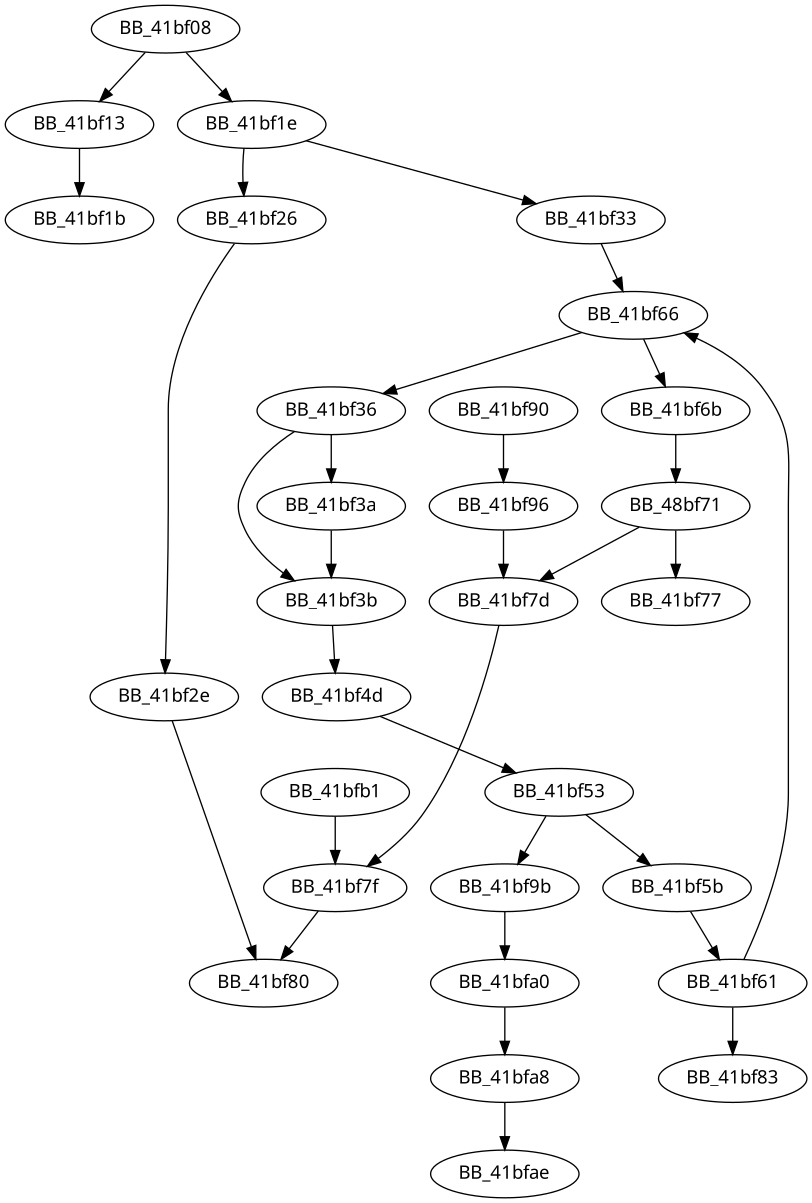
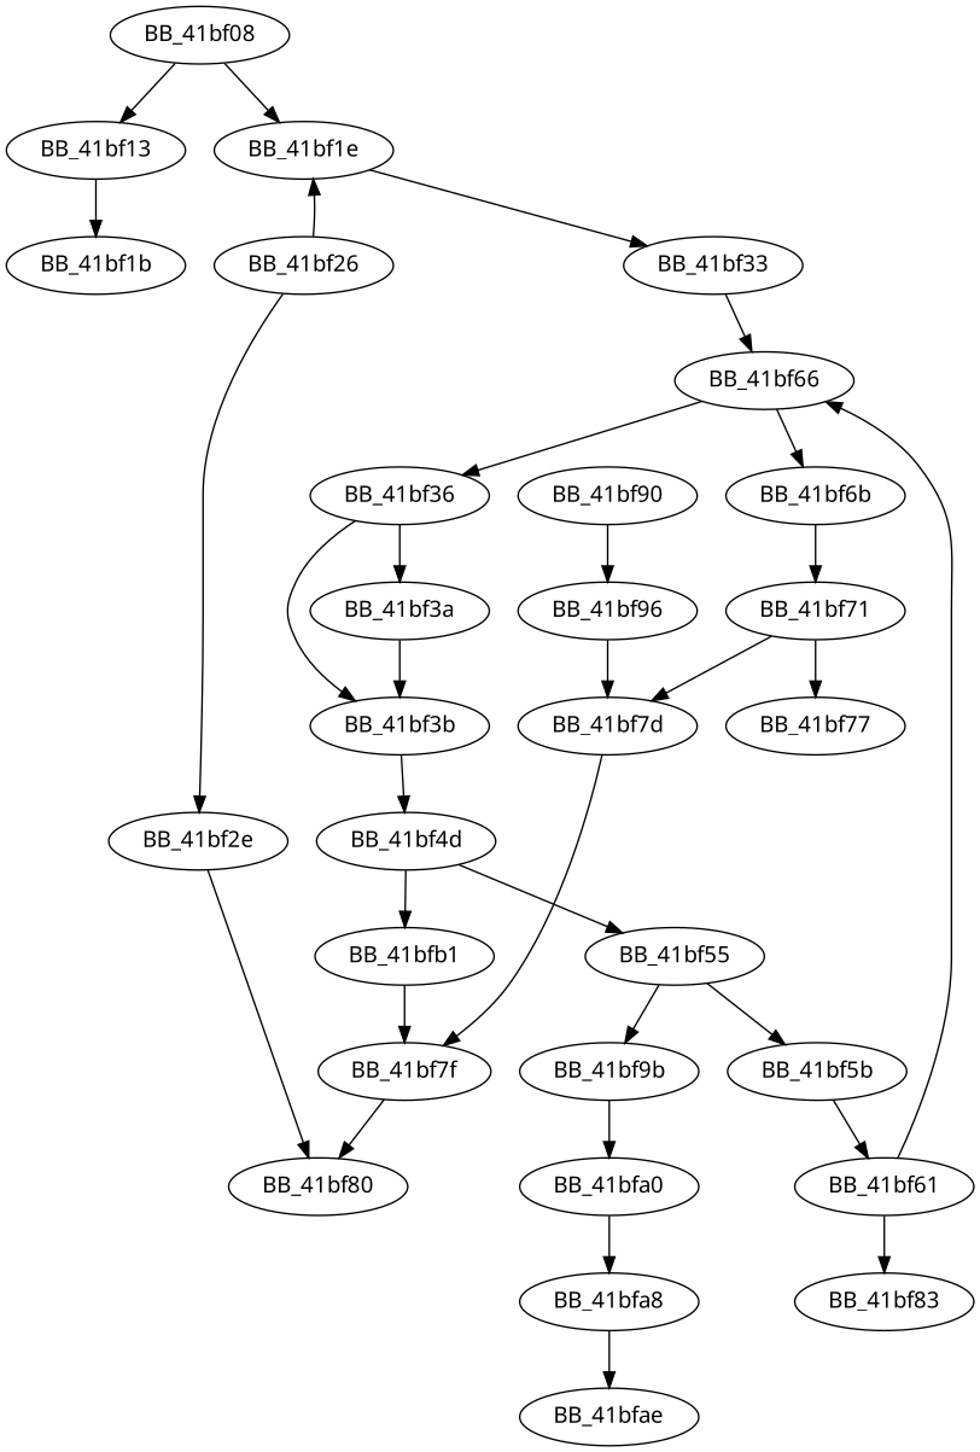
  digraph {
    fontname="Noto Sans"
    node [fontname="Noto Sans"]
    edge [fontname="Noto Sans"]
    BB_41bf08
    BB_41bf13
    BB_41bf1e
    BB_41bf1b
    BB_41bf26
    BB_41bf33
    BB_41bf2e
    BB_41bf66
    BB_41bf80
    BB_41bf36
    BB_41bf6b
    BB_41bf3a
    BB_41bf3b
-   BB_41bf71 [label=BB_48bf71]
+   BB_41bf71
    BB_41bf4d
-   BB_41bf53
+   BB_41bf53 [label=BB_41bf55]
    BB_41bfb1
    BB_41bf5b
    BB_41bf9b
    BB_41bf7f
    BB_41bf61
    BB_41bfa0
    BB_41bf83
    BB_41bfa8
    BB_41bf77
    BB_41bf7d
    BB_41bf90
    BB_41bf96
    BB_41bfae
    BB_41bf08 -> BB_41bf13
    BB_41bf08 -> BB_41bf1e
    BB_41bf13 -> BB_41bf1b
-   BB_41bf1e -> BB_41bf26
+   BB_41bf26 -> BB_41bf1e
    BB_41bf1e -> BB_41bf33
    BB_41bf26 -> BB_41bf2e
    BB_41bf33 -> BB_41bf66
    BB_41bf2e -> BB_41bf80
    BB_41bf66 -> BB_41bf36
    BB_41bf66 -> BB_41bf6b
    BB_41bf36 -> BB_41bf3a
    BB_41bf36 -> BB_41bf3b
    BB_41bf6b -> BB_41bf71
    BB_41bf3a -> BB_41bf3b
    BB_41bf3b -> BB_41bf4d
    BB_41bf71 -> BB_41bf77
    BB_41bf71 -> BB_41bf7d
    BB_41bf4d -> BB_41bf53
+   BB_41bf4d -> BB_41bfb1
    BB_41bf53 -> BB_41bf5b
    BB_41bf53 -> BB_41bf9b
    BB_41bfb1 -> BB_41bf7f
    BB_41bf5b -> BB_41bf61
    BB_41bf9b -> BB_41bfa0
    BB_41bf7f -> BB_41bf80
    BB_41bf61 -> BB_41bf66
    BB_41bf61 -> BB_41bf83
    BB_41bfa0 -> BB_41bfa8
    BB_41bfa8 -> BB_41bfae
    BB_41bf7d -> BB_41bf7f
    BB_41bf90 -> BB_41bf96
    BB_41bf96 -> BB_41bf7d
  }
